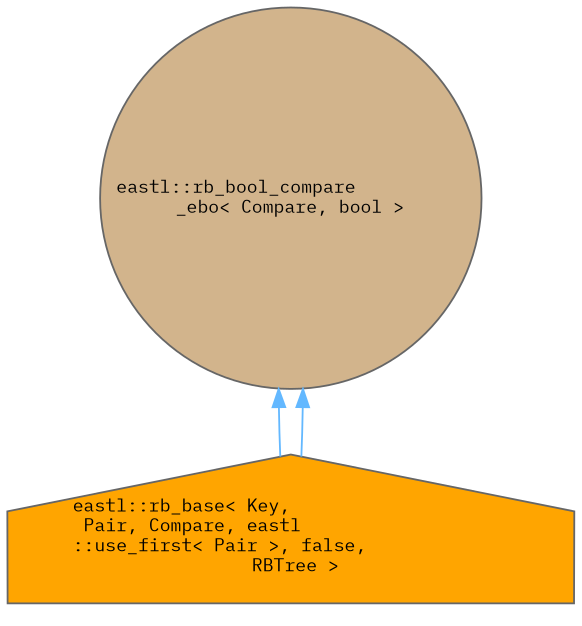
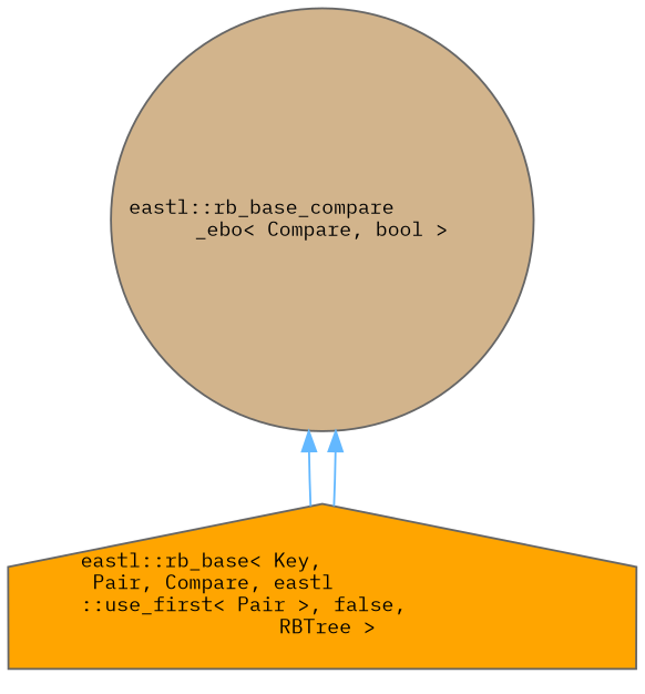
  digraph {
    fontname="IBM Plex Mono"
    node [color=gray40 fontname="IBM Plex Mono" fontsize=10 style=filled]
    edge [color=steelblue1 dir=back fontname="IBM Plex Mono" fontsize=10 labelfontname=Helvetica labelfontsize=10 style=solid]
    n1 [fillcolor=orange fontcolor=black height=0.2 label="eastl::rb_base\< Key,\l Pair, Compare, eastl\l::use_first\< Pair \>, false,\l RBTree \>" shape=house width=0.4]
-   n2 [fillcolor=tan height=0.2 label="eastl::rb_bool_compare\l_ebo\< Compare, bool \>" shape=circle width=0.4]
+   n2 [fillcolor=tan height=0.2 label="eastl::rb_base_compare\l_ebo\< Compare, bool \>" shape=circle width=0.4]
    n2 -> n1
    n2 -> n1
  }
